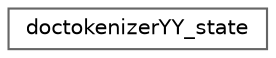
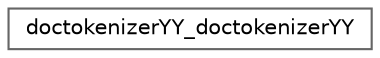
  digraph {
    rankdir=TB
-   n1 [color=grey40 fillcolor=white fontname=Helvetica fontsize=10 height=0.2 label=doctokenizerYY_state shape=box style=filled width=0.4]
+   n1 [color=grey40 fillcolor=white fontname=Helvetica fontsize=10 height=0.2 label=doctokenizerYY_doctokenizerYY shape=box style=filled width=0.4]
  }
